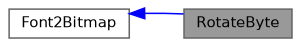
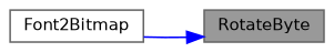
  digraph {
    rankdir=RL
    node [fontname=Helvetica fontsize=10 shape=box style=filled]
    n1 [color=gray40 fillcolor=grey60 fontcolor=black height=0.2 label=RotateByte width=0.4]
    n2 [color=grey40 fillcolor=white height=0.2 label=Font2Bitmap width=0.4]
-   n2 -> n1 [color=blue dir=back fontname=Helvetica fontsize=10 labelfontname=Helvetica labelfontsize=10 style=solid]
+   n1 -> n2 [color=blue dir=back fontname=Helvetica fontsize=10 labelfontname=Helvetica labelfontsize=10 style=solid]
  }
